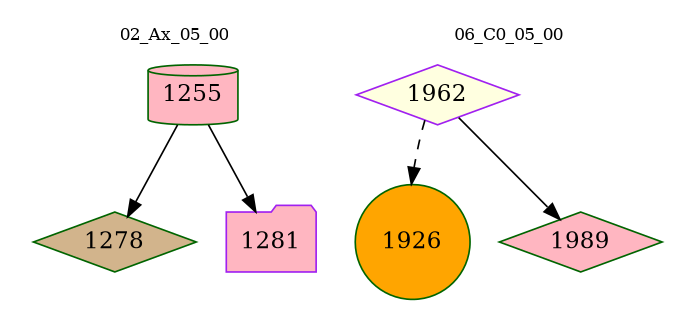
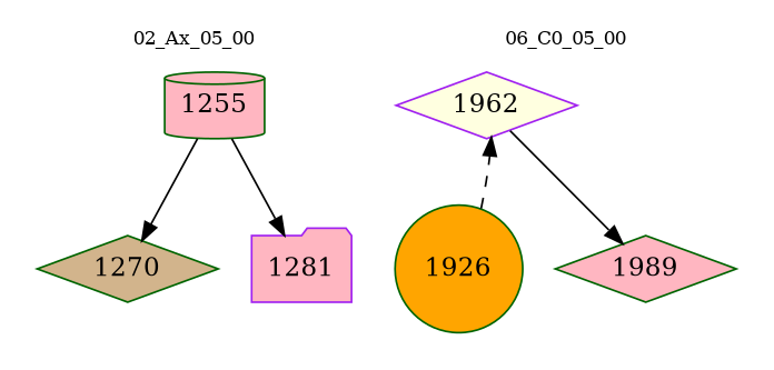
  digraph {
    node [color=darkgreen fillcolor=lightpink shape=diamond style=filled]
    edge [color=black style=solid]
    n1 [label=1255 shape=cylinder]
-   n2 [fillcolor=tan label=1278]
+   n2 [fillcolor=tan label=1270]
    n3 [color=purple label=1281 shape=folder]
    n4 [color=purple fillcolor=lightyellow label=1962]
    n5 [fillcolor=orange label=1926 shape=circle]
    n6 [label=1989]
    subgraph cluster_1 {
      color=white
      fontsize=10
      label="02_Ax_05_00"
      n1
      n2
      n3
    }
    subgraph cluster_2 {
      color=white
      fontsize=10
      label="06_C0_05_00"
      n4
      n5
      n6
    }
    n1 -> n2
    n1 -> n3
-   n4 -> n5 [style=dashed]
+   n5 -> n4 [style=dashed]
    n4 -> n6
  }
